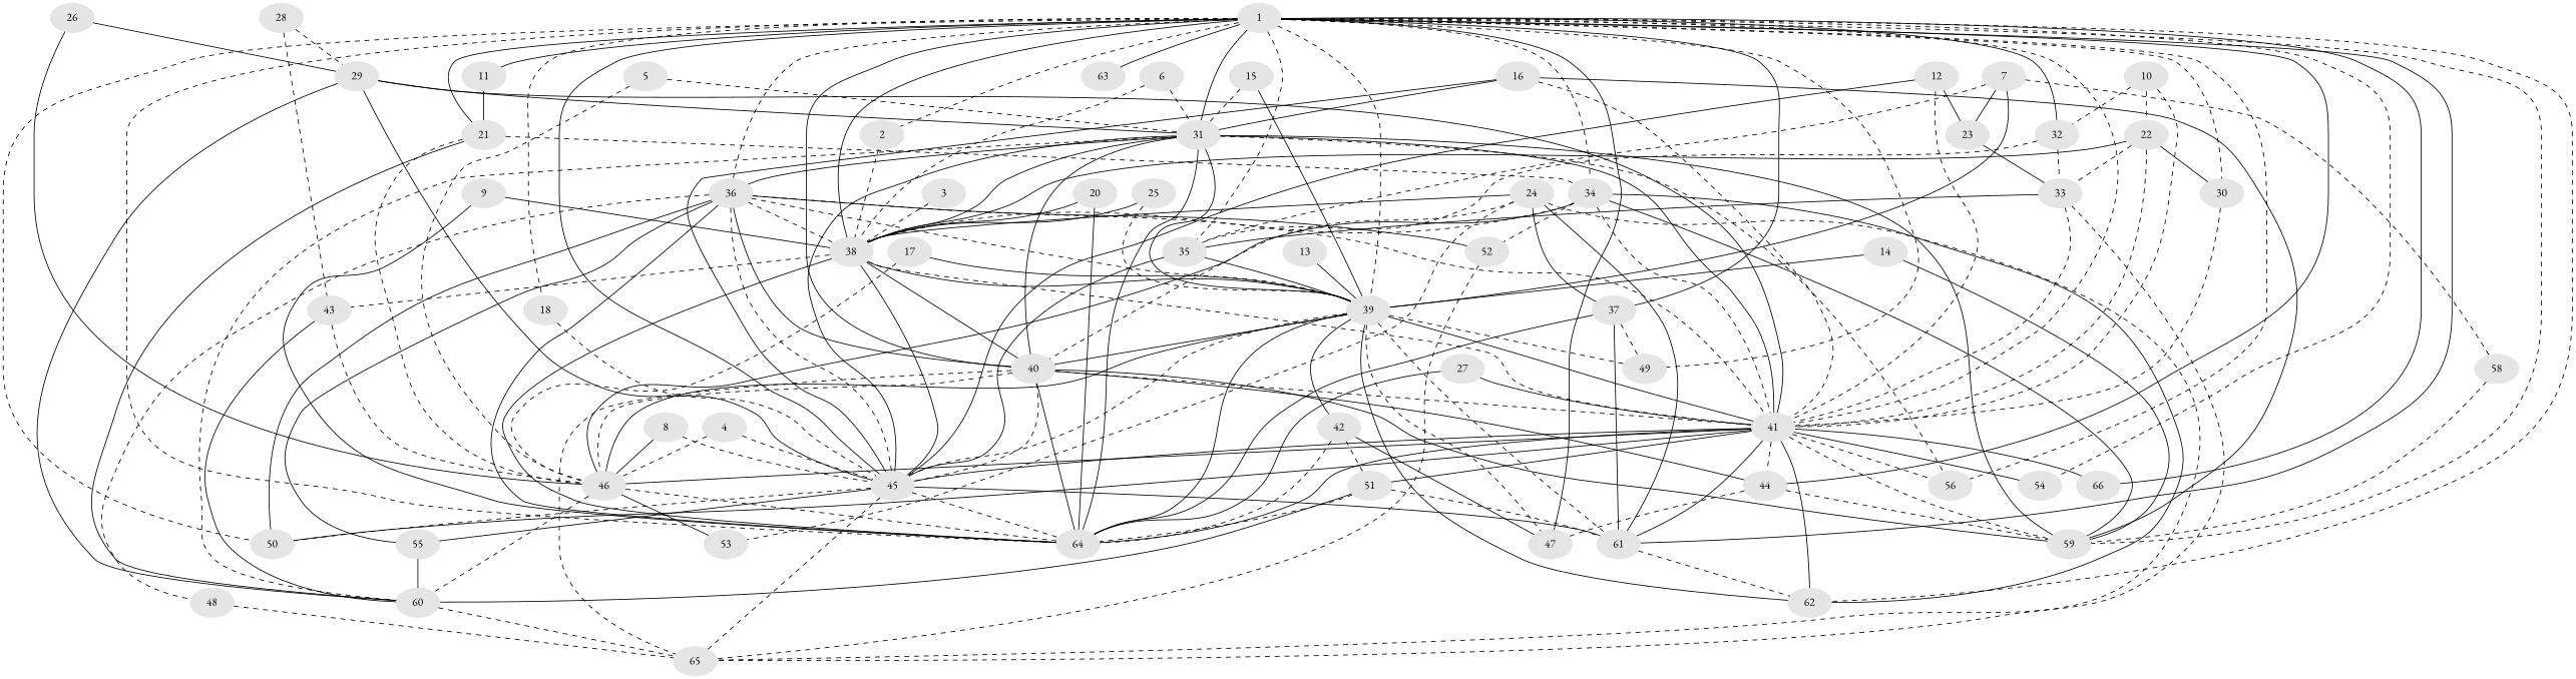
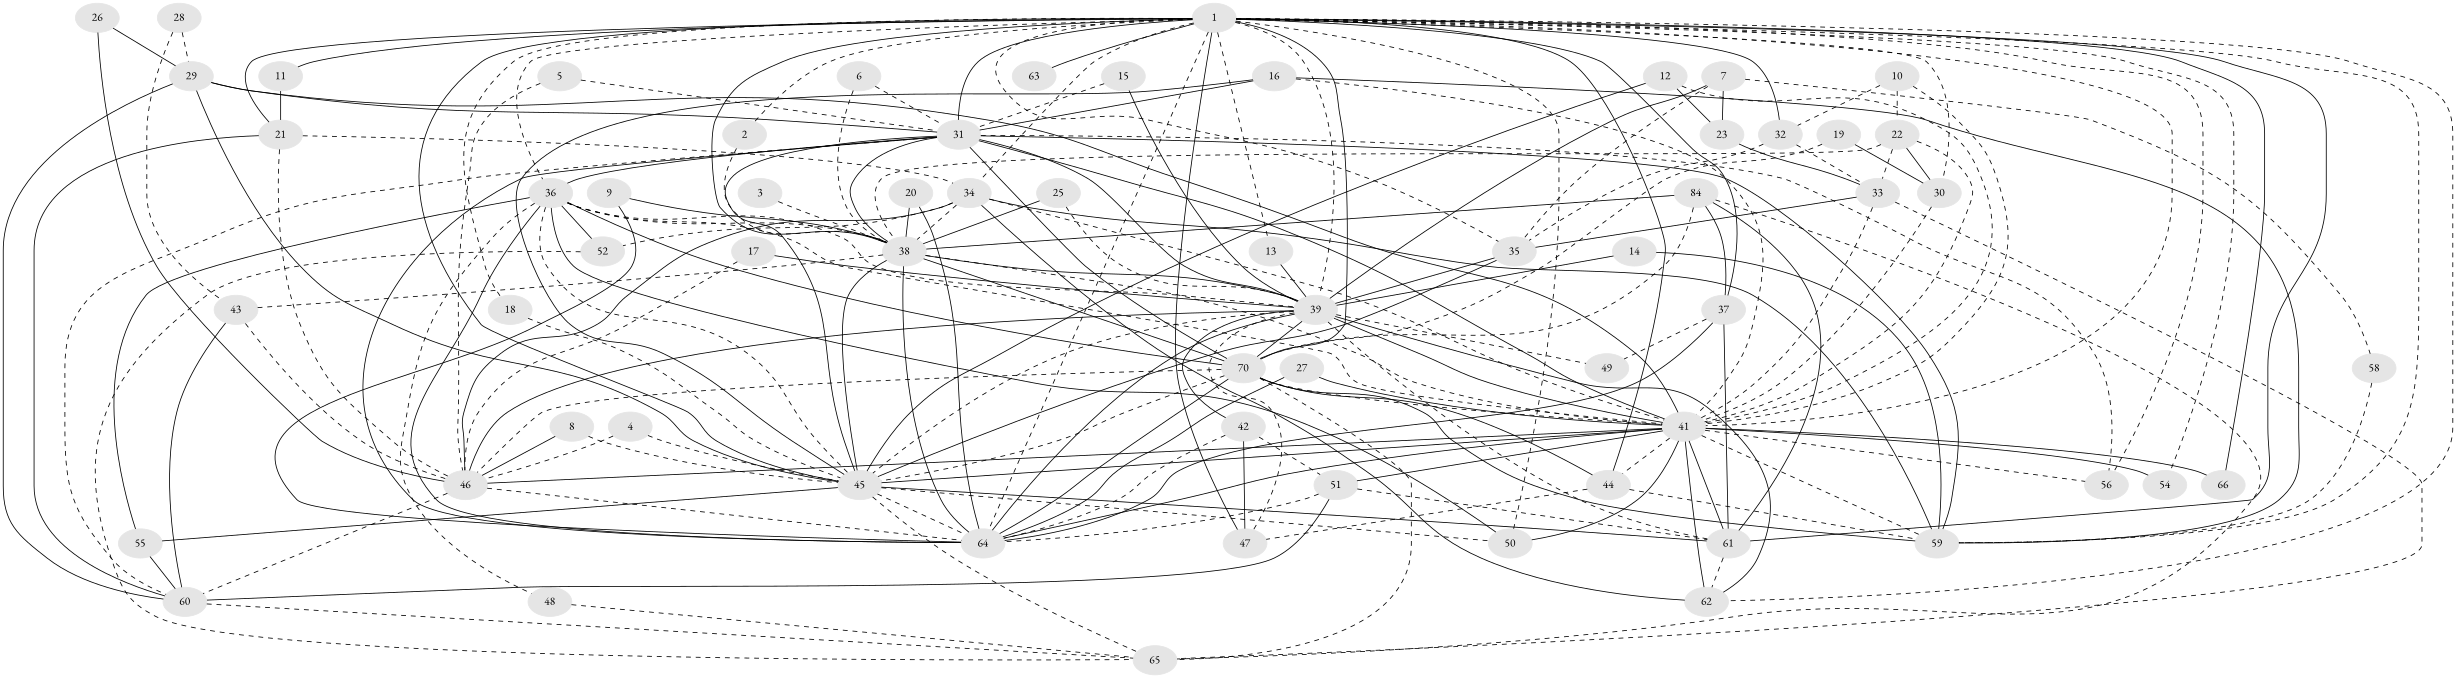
  graph {
    fontname="EB Garamond"
    node [color=gray90 fontname="EB Garamond" style=filled]
    edge [fontname="EB Garamond" style=solid weight=1.0]
    1
    2
    11
    13
    18
    21
    30
    31
    32
    34
    35
    36
    37
    38
    39
-   40
+   40 [label=70]
    41
    44
    45
    47
    50
    54
    56
    59
    61
    62
    63
    64
    66
    46
    60
    33
    52
    48
    55
    49
    43
    42
    65
    51
    58
    3
    4
-   53
    5
    6
    7
    23
    8
    9
    10
    22
    12
    14
    15
    16
    17
+   19
    20
-   24
+   24 [label=84]
    25
    26
    29
    27
    28
    1 -- 2 [style=dashed]
    1 -- 11
-   1 -- 49 [style=dashed]
+   1 -- 13 [style=dashed]
    1 -- 18 [style=dashed]
    1 -- 21
    1 -- 30 [style=dashed]
    1 -- 31 [weight=2.0]
    1 -- 32
    1 -- 34 [style=dashed]
    1 -- 35 [style=dashed]
    1 -- 36 [style=dashed weight=2.0]
    1 -- 37
    1 -- 38 [weight=2.0]
    1 -- 39 [style=dashed weight=4.0]
    1 -- 40 [weight=2.0]
    1 -- 41 [style=dashed weight=2.0]
    1 -- 44
    1 -- 45 [weight=2.0]
    1 -- 47
    1 -- 50 [style=dashed]
    1 -- 54 [style=dashed]
    1 -- 56 [style=dashed]
    1 -- 59 [style=dashed]
    1 -- 61
    1 -- 62 [style=dashed]
    1 -- 63 [weight=2.0]
    1 -- 64 [style=dashed weight=3.0]
    1 -- 66
    2 -- 38 [style=dashed]
    11 -- 21
    13 -- 39
    18 -- 45 [style=dashed]
    21 -- 34 [style=dashed]
    21 -- 46 [style=dashed]
    21 -- 60
    30 -- 41 [style=dashed]
    31 -- 36
    31 -- 38
    31 -- 39
    31 -- 40
    31 -- 41
    31 -- 45
    31 -- 56 [style=dashed]
    31 -- 59
    31 -- 64
    31 -- 60 [style=dashed]
    32 -- 35 [style=dashed]
    32 -- 33 [style=dashed]
    34 -- 38 [style=dashed]
    34 -- 41 [style=dashed]
    34 -- 59
    34 -- 62
    34 -- 46
    34 -- 52 [style=dashed weight=3.0]
    35 -- 39
    35 -- 45
    36 -- 38 [style=dashed]
    36 -- 39 [style=dashed]
    36 -- 40
    36 -- 41 [style=dashed weight=2.0]
    36 -- 45 [style=dashed]
    36 -- 50
    36 -- 64
    36 -- 52
    36 -- 48 [style=dashed]
    36 -- 55
    37 -- 61
    37 -- 64
    37 -- 49 [style=dashed]
    38 -- 39
    38 -- 40
    38 -- 41 [style=dashed weight=3.0]
    38 -- 45
    38 -- 64 [weight=2.0]
    38 -- 43 [style=dashed weight=2.0]
    39 -- 40
    39 -- 41
    39 -- 45 [style=dashed]
    39 -- 47 [style=dashed]
    39 -- 61 [style=dashed]
    39 -- 62
    39 -- 64
    39 -- 46
    39 -- 49 [style=dashed]
    39 -- 42
    40 -- 41 [style=dashed]
    40 -- 44
    40 -- 45 [style=dashed]
    40 -- 59
    40 -- 64
    40 -- 46 [style=dashed weight=2.0]
    40 -- 65 [style=dashed weight=2.0]
    41 -- 44 [style=dashed]
    41 -- 45 [weight=2.0]
    41 -- 50
    41 -- 54
    41 -- 56 [style=dashed]
    41 -- 59 [style=dashed weight=2.0]
    41 -- 61
    41 -- 62 [weight=2.0]
    41 -- 64 [weight=2.0]
    41 -- 66
    41 -- 46
    41 -- 51
    44 -- 47 [style=dashed]
    44 -- 59 [style=dashed]
    45 -- 50 [style=dashed]
    45 -- 61
    45 -- 64 [style=dashed]
    45 -- 55
    45 -- 65 [style=dashed]
    61 -- 62 [style=dashed]
    46 -- 64 [style=dashed]
    46 -- 60 [style=dashed weight=2.0]
-   46 -- 53
    60 -- 65 [style=dashed]
    33 -- 35
    33 -- 41 [style=dashed]
    33 -- 65 [style=dashed]
    52 -- 65 [style=dashed]
    48 -- 65 [style=dashed]
    55 -- 60
    43 -- 46 [style=dashed]
    43 -- 60
    42 -- 47
    42 -- 64 [style=dashed]
    42 -- 51 [style=dashed]
    51 -- 61 [style=dashed]
    51 -- 64 [style=dashed]
    51 -- 60
    58 -- 59 [style=dashed]
    3 -- 38 [style=dashed]
    4 -- 45 [style=dashed]
    4 -- 46 [style=dashed]
    5 -- 31 [style=dashed]
    5 -- 46 [style=dashed]
    6 -- 31 [style=dashed]
    6 -- 38 [style=dashed]
    7 -- 35 [style=dashed]
    7 -- 39
    7 -- 58 [style=dashed]
    7 -- 23
    23 -- 33
    8 -- 45 [style=dashed]
    8 -- 46
    9 -- 38
    9 -- 64
    10 -- 32 [style=dashed]
    10 -- 41 [style=dashed]
    10 -- 22 [style=dashed]
    22 -- 30
-   22 -- 38
+   22 -- 38 [style=dashed]
    22 -- 41 [style=dashed weight=2.0]
    22 -- 33 [style=dashed]
    12 -- 41 [style=dashed]
    12 -- 45
    12 -- 23
    14 -- 39
    14 -- 59
    15 -- 31 [style=dashed]
    15 -- 39
    16 -- 31
    16 -- 41 [style=dashed]
    16 -- 45
    16 -- 59
    17 -- 39
    17 -- 46 [style=dashed]
+   19 -- 30
+   19 -- 40 [style=dashed]
    20 -- 38
    20 -- 64
    24 -- 37
    24 -- 38
    24 -- 40 [style=dashed]
    24 -- 61
    24 -- 65 [style=dashed]
-   24 -- 53 [style=dashed]
    25 -- 38
    25 -- 39 [style=dashed]
    26 -- 46
    26 -- 29
    29 -- 31
    29 -- 41
    29 -- 45
    29 -- 60
    27 -- 41
    27 -- 64
    28 -- 43 [style=dashed]
    28 -- 29 [style=dashed]
  }
